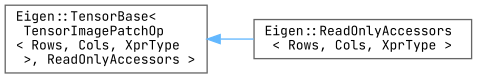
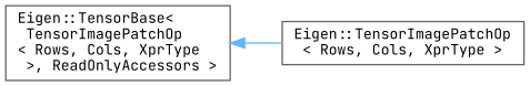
  digraph {
    rankdir=LR
    fontname="JetBrains Mono"
    node [color=grey40 fillcolor=white fontname="JetBrains Mono" fontsize=10 shape=box style=filled]
    n1 [height=0.2 label="Eigen::TensorBase\<\l TensorImagePatchOp\l\< Rows, Cols, XprType\l \>, ReadOnlyAccessors \>" width=0.4]
-   n2 [height=0.2 label="Eigen::ReadOnlyAccessors\l\< Rows, Cols, XprType \>" width=0.4]
+   n2 [height=0.2 label="Eigen::TensorImagePatchOp\l\< Rows, Cols, XprType \>" width=0.4]
    n1 -> n2 [color=steelblue1 dir=back fontname="JetBrains Mono" fontsize=10 labelfontname=Helvetica labelfontsize=10 style=solid]
  }
